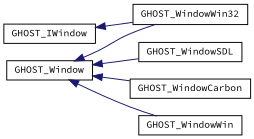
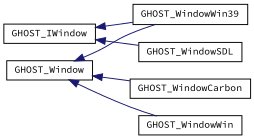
  digraph {
    fontname="Source Code Pro"
    rankdir=LR
    node [color=black fillcolor=white fontname="Source Code Pro" fontsize=10 shape=record style=filled]
    edge [color=midnightblue dir=back fontname="Source Code Pro" fontsize=10 labelfontname=Helvetica labelfontsize=10 style=solid]
    n1 [height=0.2 label=GHOST_IWindow width=0.4]
-   n2 [height=0.2 label=GHOST_WindowWin32 width=0.4]
+   n2 [height=0.2 label=GHOST_WindowWin39 width=0.4]
    n3 [height=0.2 label=GHOST_Window width=0.4]
    n4 [height=0.2 label=GHOST_WindowCarbon width=0.4]
    n5 [height=0.2 label=GHOST_WindowWin width=0.4]
    n6 [height=0.2 label=GHOST_WindowSDL width=0.4]
    n1 -> n2
    n3 -> n2
    n3 -> n4
    n3 -> n5
-   n3 -> n6
+   n1 -> n6
  }
